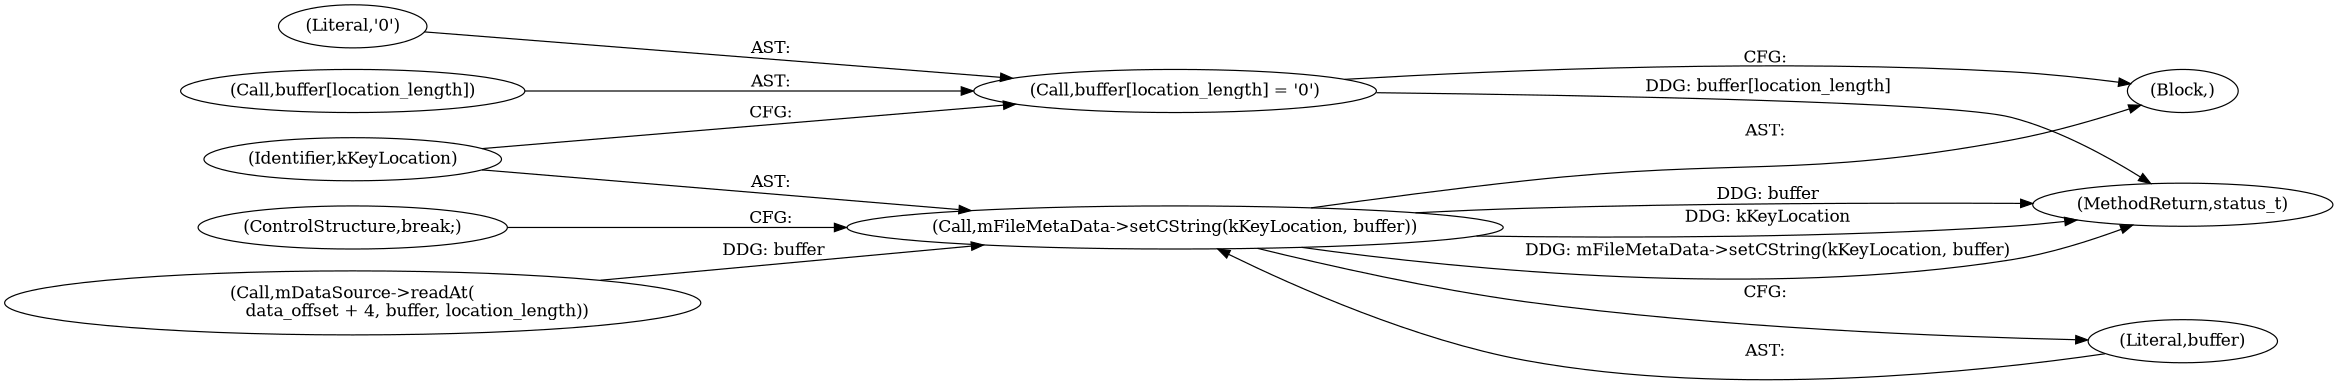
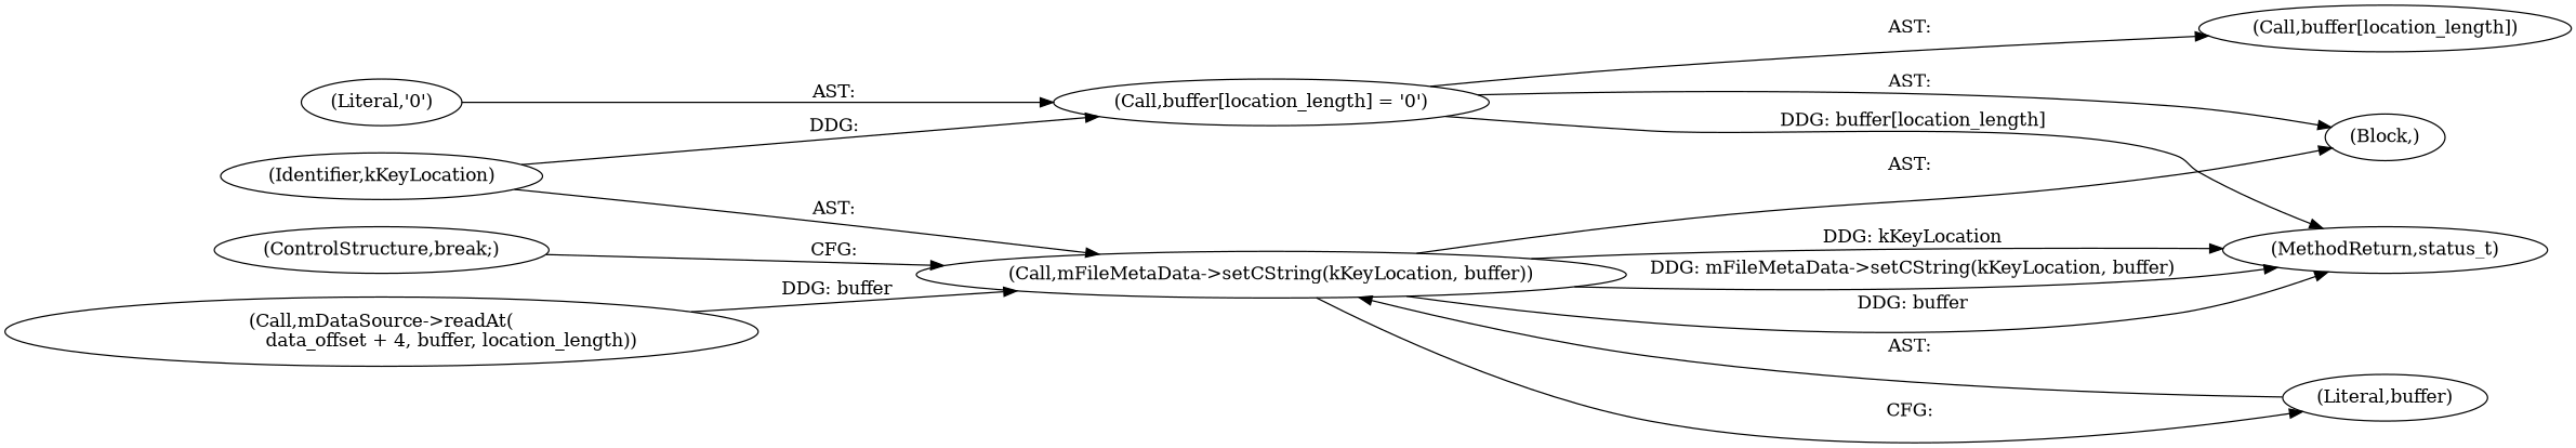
  digraph {
    rankdir=LR
    n1 [label="(Call,buffer[location_length] = '\0')"]
    n2 [label="(Block,)"]
    n3 [label="(MethodReturn,status_t)"]
    n4 [label="(Call,mFileMetaData->setCString(kKeyLocation, buffer))"]
    n5 [label="(Literal,buffer)"]
    n6 [label="(Literal,'\0')"]
    n7 [label="(ControlStructure,break;)"]
    n8 [label="(Call,buffer[location_length])"]
    n9 [label="(Identifier,kKeyLocation)"]
    n10 [label="(Call,mDataSource->readAt(\n                        data_offset + 4, buffer, location_length))"]
-   n1 -> n2 [label="CFG: "]
+   n1 -> n2 [label="AST: "]
    n1 -> n3 [label="DDG: buffer[location_length]"]
    n4 -> n2 [label="AST: "]
    n4 -> n3 [label="DDG: kKeyLocation"]
    n4 -> n3 [label="DDG: mFileMetaData->setCString(kKeyLocation, buffer)"]
    n4 -> n3 [label="DDG: buffer"]
    n4 -> n5 [label="CFG: "]
    n5 -> n4 [label="AST: "]
    n6 -> n1 [label="AST: "]
    n7 -> n4 [label="CFG: "]
-   n8 -> n1 [label="AST: "]
-   n9 -> n1 [label="CFG: "]
+   n1 -> n8 [label="AST: "]
+   n9 -> n1 [label="DDG: "]
    n9 -> n4 [label="AST: "]
    n10 -> n4 [label="DDG: buffer"]
  }
